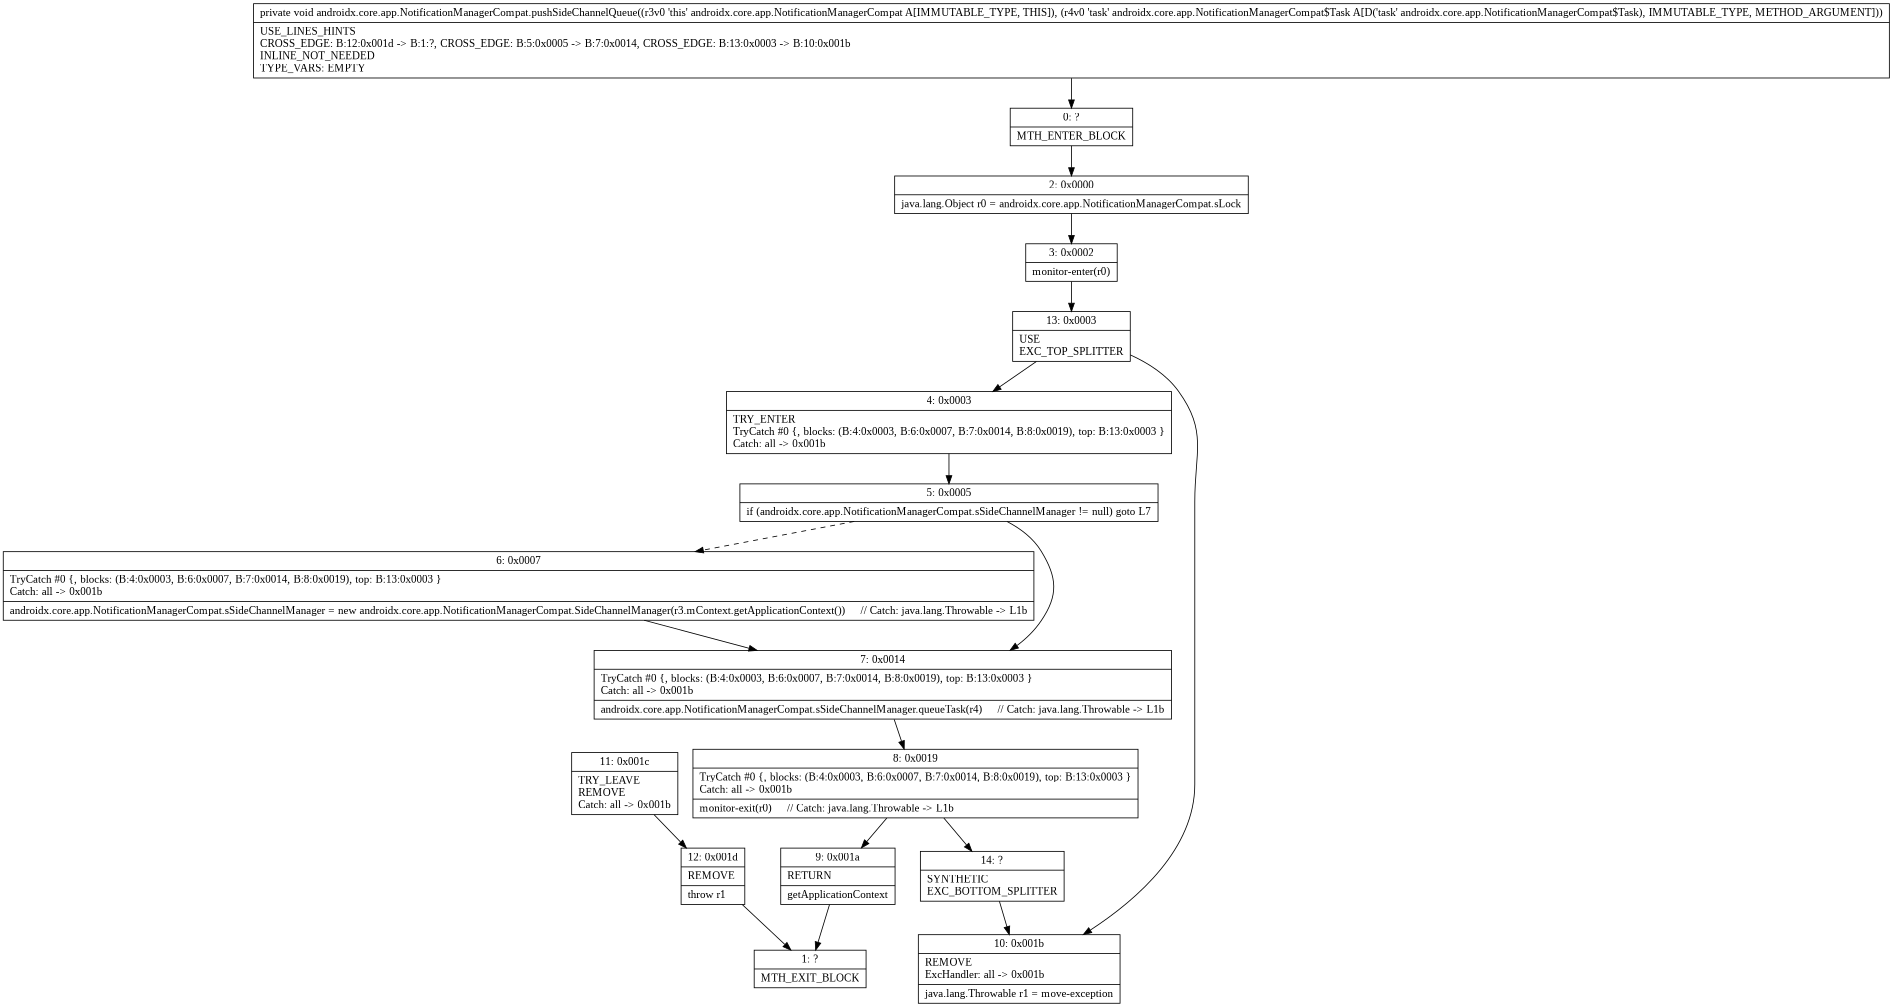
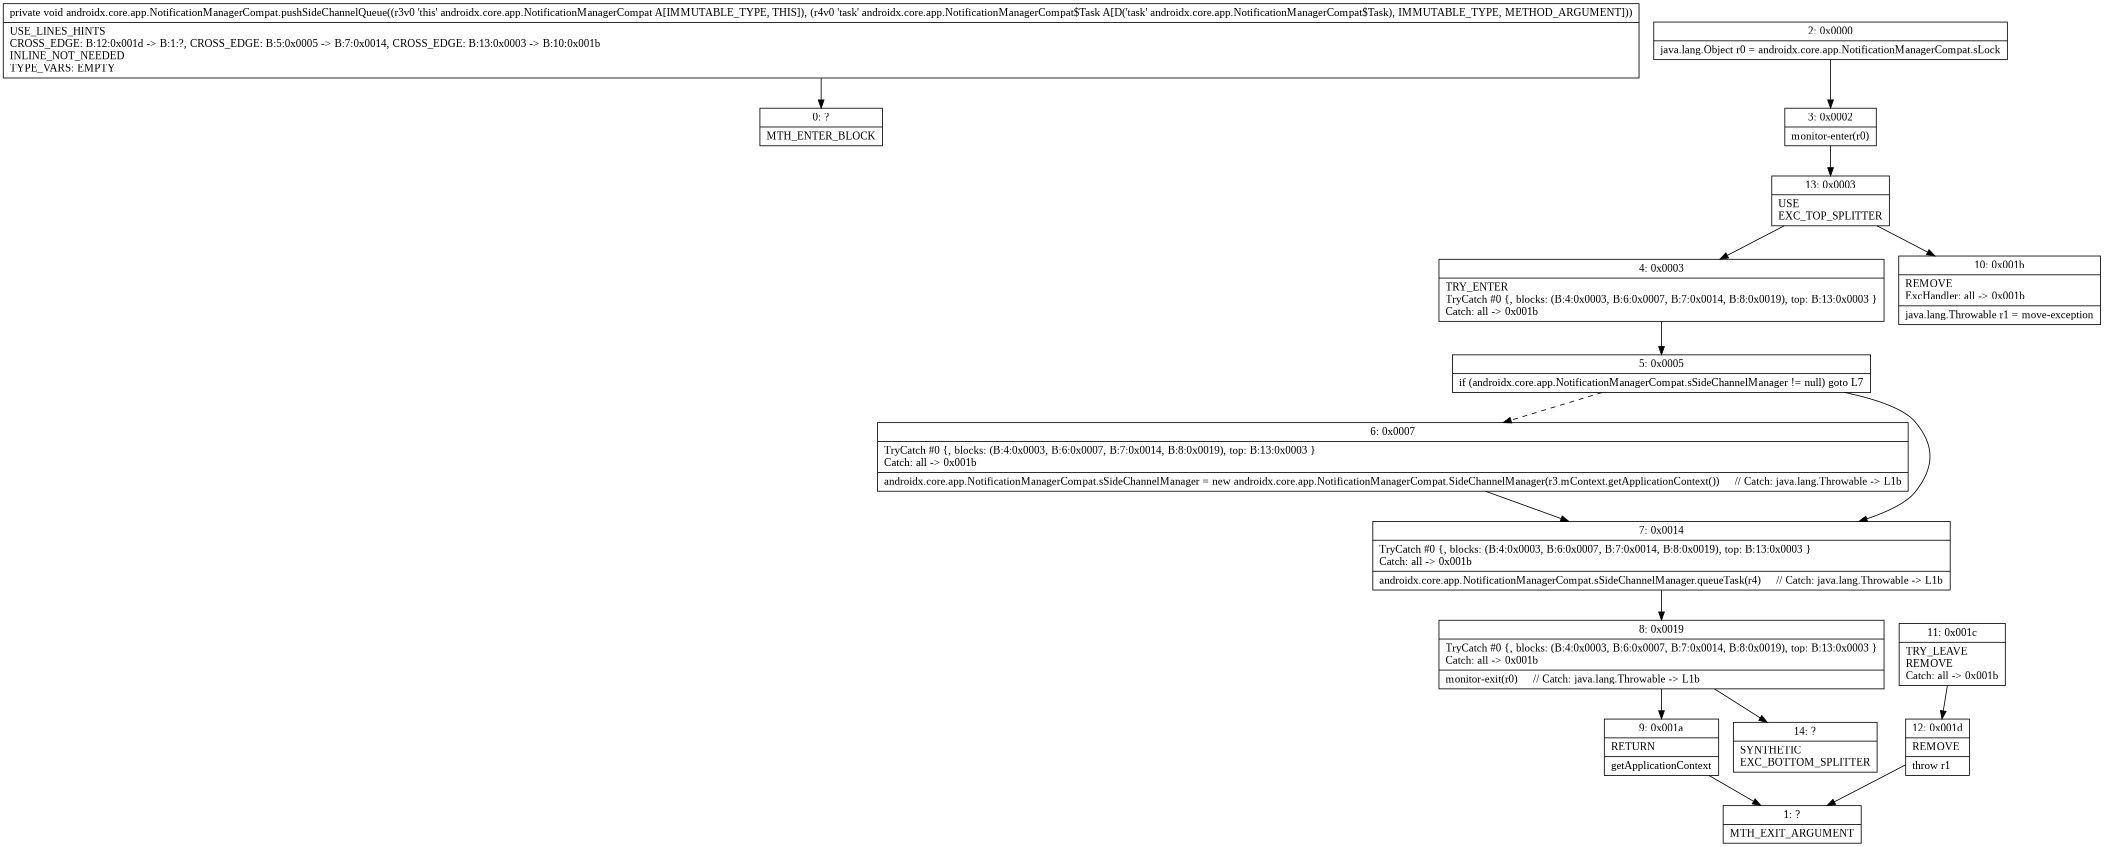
  digraph {
    fontname="Liberation Serif"
    node [fontname="Liberation Serif" shape=record]
    edge [fontname="Liberation Serif"]
    n1 [label="{0\:\ ?|MTH_ENTER_BLOCK\l}"]
    n2 [label="{2\:\ 0x0000|java.lang.Object r0 = androidx.core.app.NotificationManagerCompat.sLock\l}"]
    n3 [label="{3\:\ 0x0002|monitor\-enter(r0)\l}"]
    n4 [label="{13\:\ 0x0003|USE\lEXC_TOP_SPLITTER\l}"]
    n5 [label="{4\:\ 0x0003|TRY_ENTER\lTryCatch #0 \{, blocks: (B:4:0x0003, B:6:0x0007, B:7:0x0014, B:8:0x0019), top: B:13:0x0003 \}\lCatch: all \-\> 0x001b\l}"]
    n6 [label="{10\:\ 0x001b|REMOVE\lExcHandler: all \-\> 0x001b\l|java.lang.Throwable r1 = move\-exception\l}"]
    n7 [label="{5\:\ 0x0005|if (androidx.core.app.NotificationManagerCompat.sSideChannelManager != null) goto L7\l}"]
    n8 [label="{6\:\ 0x0007|TryCatch #0 \{, blocks: (B:4:0x0003, B:6:0x0007, B:7:0x0014, B:8:0x0019), top: B:13:0x0003 \}\lCatch: all \-\> 0x001b\l|androidx.core.app.NotificationManagerCompat.sSideChannelManager = new androidx.core.app.NotificationManagerCompat.SideChannelManager(r3.mContext.getApplicationContext())     \/\/ Catch: java.lang.Throwable \-\> L1b\l}"]
    n9 [label="{7\:\ 0x0014|TryCatch #0 \{, blocks: (B:4:0x0003, B:6:0x0007, B:7:0x0014, B:8:0x0019), top: B:13:0x0003 \}\lCatch: all \-\> 0x001b\l|androidx.core.app.NotificationManagerCompat.sSideChannelManager.queueTask(r4)     \/\/ Catch: java.lang.Throwable \-\> L1b\l}"]
    n10 [label="{8\:\ 0x0019|TryCatch #0 \{, blocks: (B:4:0x0003, B:6:0x0007, B:7:0x0014, B:8:0x0019), top: B:13:0x0003 \}\lCatch: all \-\> 0x001b\l|monitor\-exit(r0)     \/\/ Catch: java.lang.Throwable \-\> L1b\l}"]
    n11 [label="{9\:\ 0x001a|RETURN\l|getApplicationContext\l}"]
    n12 [label="{14\:\ ?|SYNTHETIC\lEXC_BOTTOM_SPLITTER\l}"]
-   n13 [label="{1\:\ ?|MTH_EXIT_BLOCK\l}"]
+   n13 [label="{1\:\ ?|MTH_EXIT_ARGUMENT\l}"]
    n14 [label="{11\:\ 0x001c|TRY_LEAVE\lREMOVE\lCatch: all \-\> 0x001b\l}"]
    n15 [label="{12\:\ 0x001d|REMOVE\l|throw r1\l}"]
    n16 [label="{private void androidx.core.app.NotificationManagerCompat.pushSideChannelQueue((r3v0 'this' androidx.core.app.NotificationManagerCompat A[IMMUTABLE_TYPE, THIS]), (r4v0 'task' androidx.core.app.NotificationManagerCompat$Task A[D('task' androidx.core.app.NotificationManagerCompat$Task), IMMUTABLE_TYPE, METHOD_ARGUMENT]))  | USE_LINES_HINTS\lCROSS_EDGE: B:12:0x001d \-\> B:1:?, CROSS_EDGE: B:5:0x0005 \-\> B:7:0x0014, CROSS_EDGE: B:13:0x0003 \-\> B:10:0x001b\lINLINE_NOT_NEEDED\lTYPE_VARS: EMPTY\l}"]
-   n1 -> n2
    n2 -> n3
    n3 -> n4
    n4 -> n5
    n4 -> n6
    n5 -> n7
    n7 -> n8 [style=dashed]
    n7 -> n9
    n8 -> n9
    n9 -> n10
    n10 -> n11
    n10 -> n12
    n11 -> n13
-   n12 -> n6
    n14 -> n15
    n15 -> n13
    n16 -> n1
  }
